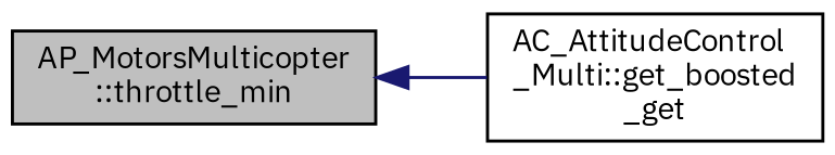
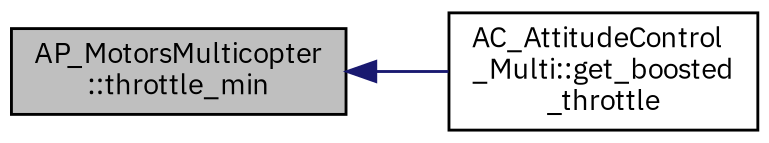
  digraph {
    rankdir=LR
    fontname="IBM Plex Sans"
    node [color=black fontname="IBM Plex Sans" fontsize=10 shape=record style=filled]
    n1 [fillcolor=grey75 fontcolor=black height=0.2 label="AP_MotorsMulticopter\l::throttle_min" width=0.4]
-   n2 [fillcolor=white height=0.2 label="AC_AttitudeControl\l_Multi::get_boosted\l_get" width=0.4]
+   n2 [fillcolor=white height=0.2 label="AC_AttitudeControl\l_Multi::get_boosted\l_throttle" width=0.4]
    n1 -> n2 [color=midnightblue dir=back fontname="IBM Plex Sans" fontsize=10 labelfontname=Helvetica labelfontsize=10 style=solid]
  }
